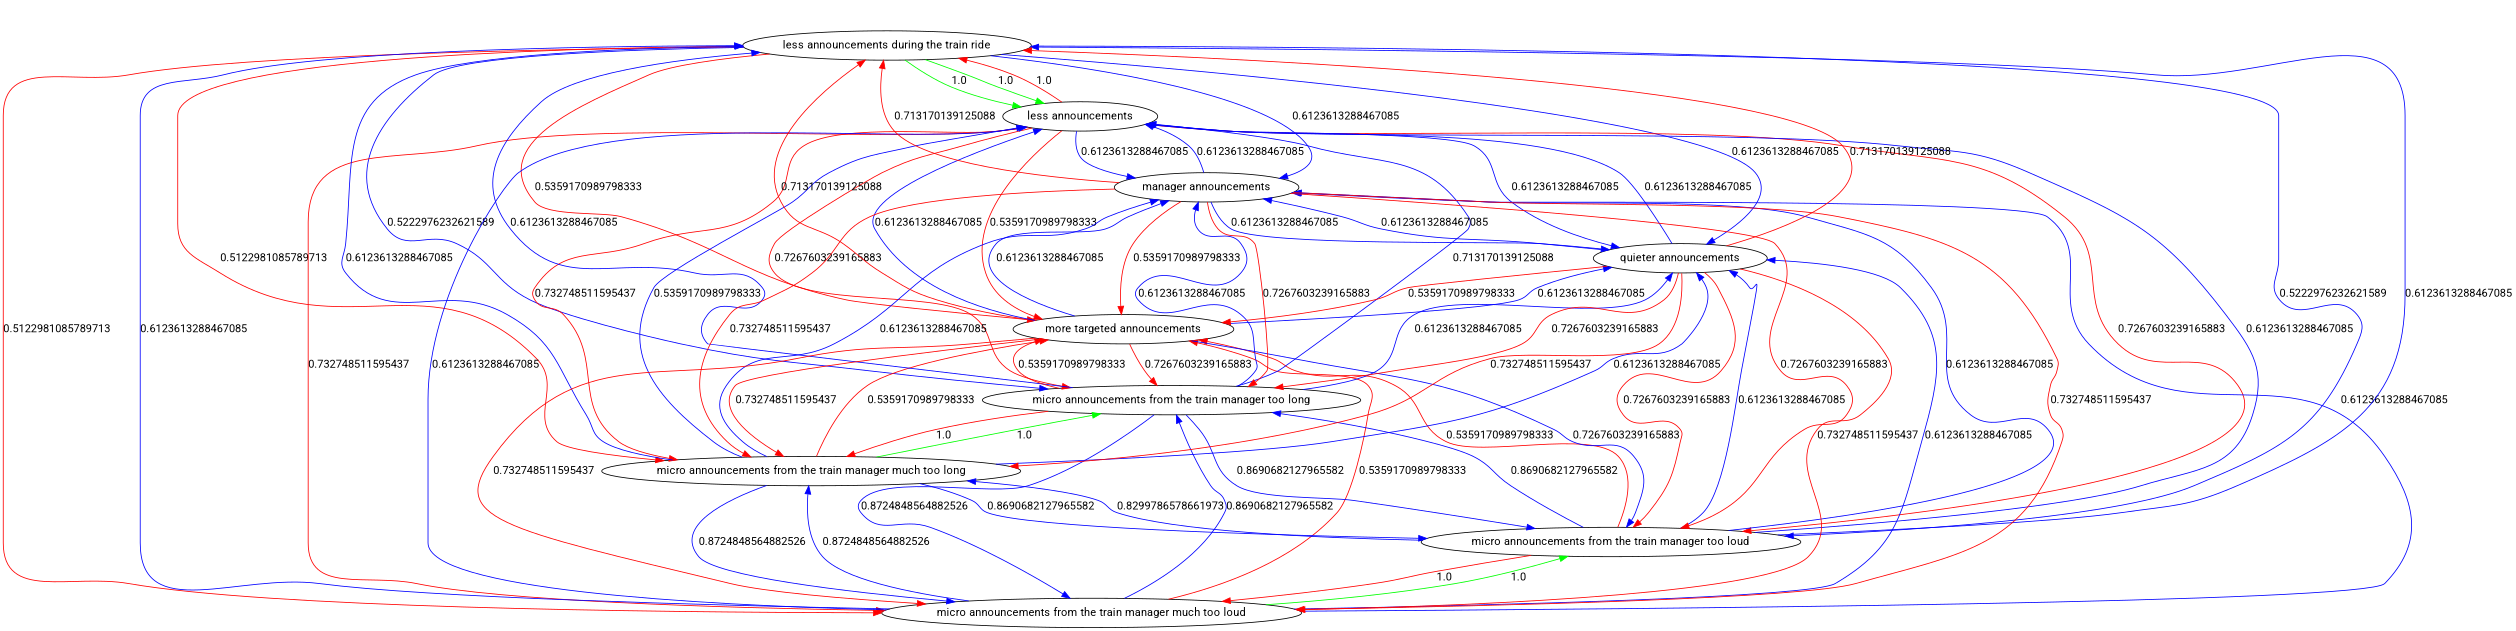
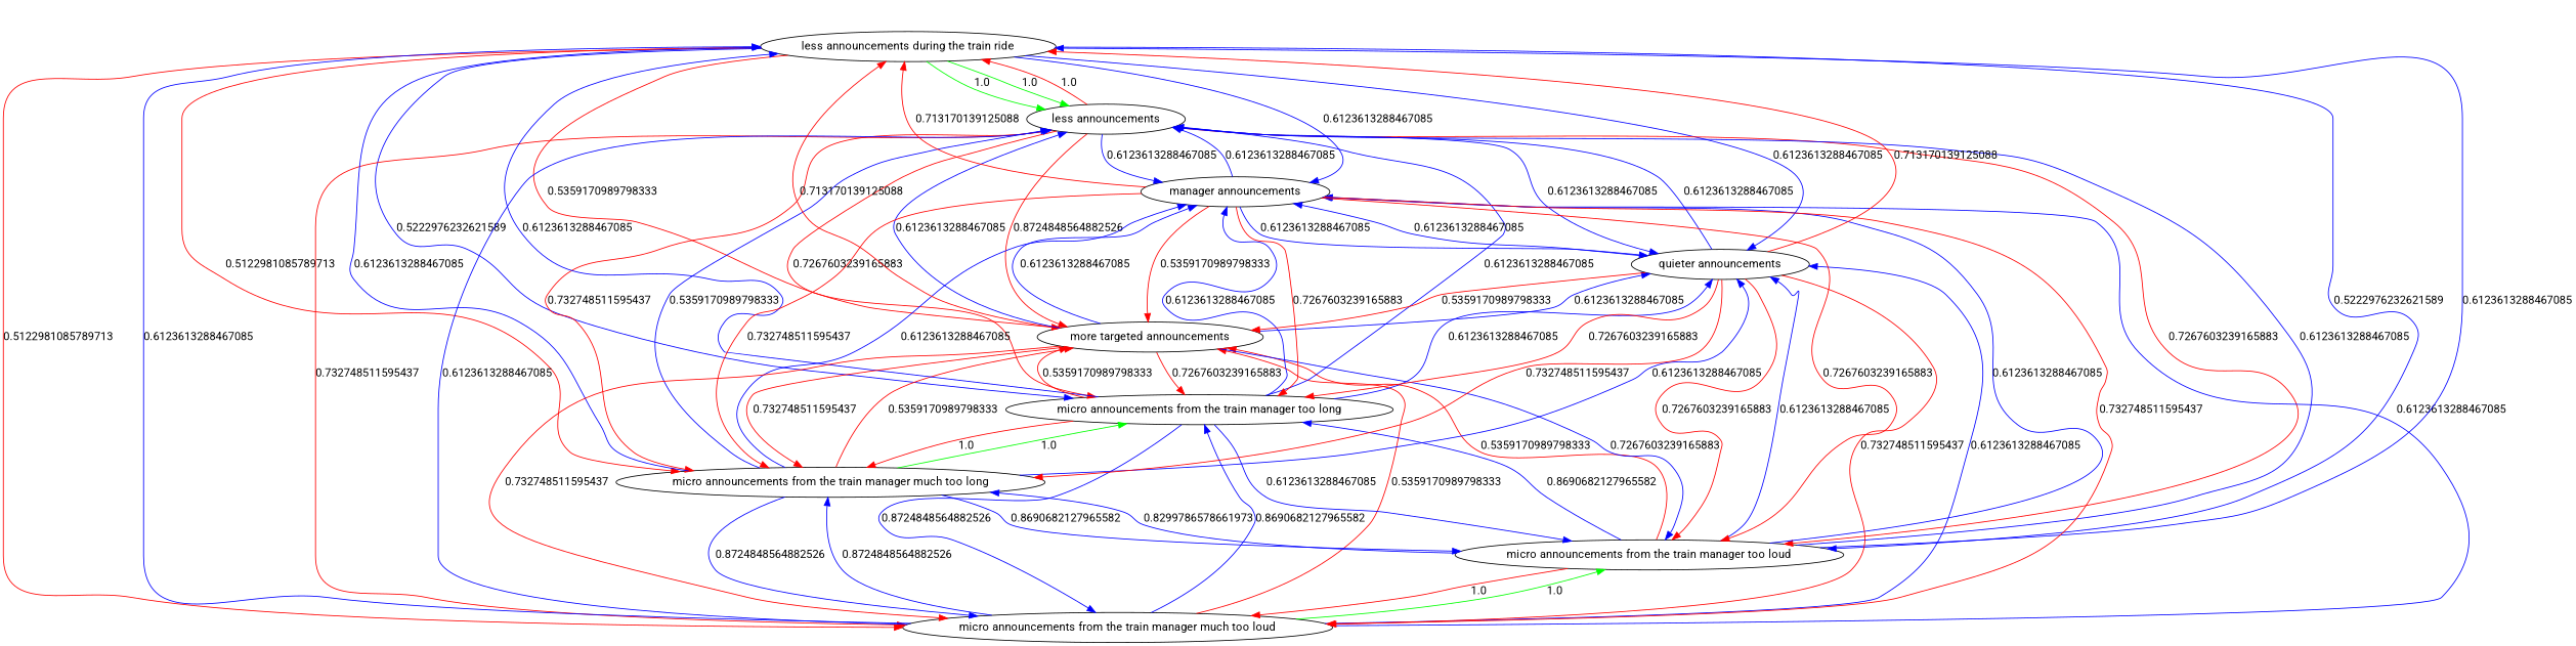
  digraph {
    fontname=Roboto
    node [fontname=Roboto]
    edge [color=blue fontname=Roboto]
    "less announcements during the train ride"
    "less announcements"
    "micro announcements from the train manager much too loud"
    "micro announcements from the train manager too loud"
    "micro announcements from the train manager much too long"
    "micro announcements from the train manager too long"
    "more targeted announcements"
    "quieter announcements"
    n9 [label="manager announcements"]
    "less announcements during the train ride" -> "less announcements" [color=green label=1.0]
    "less announcements during the train ride" -> "less announcements" [color=green label=1.0]
    "less announcements during the train ride" -> "micro announcements from the train manager much too loud" [color=red label=0.5122981085789713]
    "less announcements during the train ride" -> "micro announcements from the train manager too loud" [label=0.5222976232621589]
    "less announcements during the train ride" -> "micro announcements from the train manager much too long" [color=red label=0.5122981085789713]
    "less announcements during the train ride" -> "micro announcements from the train manager too long" [label=0.5222976232621589]
    "less announcements during the train ride" -> "more targeted announcements" [color=red label=0.5359170989798333]
    "less announcements during the train ride" -> "quieter announcements" [label=0.6123613288467085]
    "less announcements during the train ride" -> n9 [label=0.6123613288467085]
    "less announcements" -> "less announcements during the train ride" [color=red label=1.0]
    "less announcements" -> "micro announcements from the train manager much too loud" [color=red label=0.732748511595437]
    "less announcements" -> "micro announcements from the train manager too loud" [color=red label=0.7267603239165883]
    "less announcements" -> "micro announcements from the train manager much too long" [color=red label=0.732748511595437]
    "less announcements" -> "micro announcements from the train manager too long" [color=red label=0.7267603239165883]
-   "less announcements" -> "more targeted announcements" [color=red label=0.5359170989798333]
+   "less announcements" -> "more targeted announcements" [color=red label=0.8724848564882526]
    "less announcements" -> "quieter announcements" [label=0.6123613288467085]
    "less announcements" -> n9 [label=0.6123613288467085]
    "micro announcements from the train manager much too loud" -> "less announcements during the train ride" [label=0.6123613288467085]
    "micro announcements from the train manager much too loud" -> "less announcements" [label=0.6123613288467085]
    "micro announcements from the train manager much too loud" -> "micro announcements from the train manager too loud" [color=green label=1.0]
    "micro announcements from the train manager much too loud" -> "micro announcements from the train manager much too long" [label=0.8724848564882526]
    "micro announcements from the train manager much too loud" -> "micro announcements from the train manager too long" [label=0.8690682127965582]
    "micro announcements from the train manager much too loud" -> "more targeted announcements" [color=red label=0.5359170989798333]
    "micro announcements from the train manager much too loud" -> "quieter announcements" [label=0.6123613288467085]
    "micro announcements from the train manager much too loud" -> n9 [label=0.6123613288467085]
    "micro announcements from the train manager too loud" -> "less announcements during the train ride" [label=0.6123613288467085]
    "micro announcements from the train manager too loud" -> "less announcements" [label=0.6123613288467085]
    "micro announcements from the train manager too loud" -> "micro announcements from the train manager much too loud" [color=red label=1.0]
    "micro announcements from the train manager too loud" -> "micro announcements from the train manager much too long" [label=0.8299786578661973]
    "micro announcements from the train manager too loud" -> "micro announcements from the train manager too long" [label=0.8690682127965582]
    "micro announcements from the train manager too loud" -> "more targeted announcements" [color=red label=0.5359170989798333]
    "micro announcements from the train manager too loud" -> "quieter announcements" [label=0.6123613288467085]
    "micro announcements from the train manager too loud" -> n9 [label=0.6123613288467085]
    "micro announcements from the train manager much too long" -> "less announcements during the train ride" [label=0.6123613288467085]
    "micro announcements from the train manager much too long" -> "less announcements" [label=0.5359170989798333]
    "micro announcements from the train manager much too long" -> "micro announcements from the train manager much too loud" [label=0.8724848564882526]
    "micro announcements from the train manager much too long" -> "micro announcements from the train manager too loud" [label=0.8690682127965582]
    "micro announcements from the train manager much too long" -> "micro announcements from the train manager too long" [color=green label=1.0]
    "micro announcements from the train manager much too long" -> "more targeted announcements" [color=red label=0.5359170989798333]
    "micro announcements from the train manager much too long" -> "quieter announcements" [label=0.6123613288467085]
    "micro announcements from the train manager much too long" -> n9 [label=0.6123613288467085]
    "micro announcements from the train manager too long" -> "less announcements during the train ride" [label=0.6123613288467085]
-   "micro announcements from the train manager too long" -> "less announcements" [label=0.713170139125088]
+   "micro announcements from the train manager too long" -> "less announcements" [label=0.6123613288467085]
    "micro announcements from the train manager too long" -> "micro announcements from the train manager much too loud" [label=0.8724848564882526]
-   "micro announcements from the train manager too long" -> "micro announcements from the train manager too loud" [label=0.8690682127965582]
+   "micro announcements from the train manager too long" -> "micro announcements from the train manager too loud" [label=0.6123613288467085]
    "micro announcements from the train manager too long" -> "micro announcements from the train manager much too long" [color=red label=1.0]
    "micro announcements from the train manager too long" -> "more targeted announcements" [color=red label=0.5359170989798333]
    "micro announcements from the train manager too long" -> "quieter announcements" [label=0.6123613288467085]
    "micro announcements from the train manager too long" -> n9 [label=0.6123613288467085]
    "more targeted announcements" -> "less announcements during the train ride" [color=red label=0.713170139125088]
    "more targeted announcements" -> "less announcements" [label=0.6123613288467085]
    "more targeted announcements" -> "micro announcements from the train manager much too loud" [color=red label=0.732748511595437]
    "more targeted announcements" -> "micro announcements from the train manager too loud" [label=0.7267603239165883]
    "more targeted announcements" -> "micro announcements from the train manager much too long" [color=red label=0.732748511595437]
    "more targeted announcements" -> "micro announcements from the train manager too long" [color=red label=0.7267603239165883]
    "more targeted announcements" -> "quieter announcements" [label=0.6123613288467085]
    "more targeted announcements" -> n9 [label=0.6123613288467085]
    "quieter announcements" -> "less announcements during the train ride" [color=red label=0.713170139125088]
    "quieter announcements" -> "less announcements" [label=0.6123613288467085]
    "quieter announcements" -> "micro announcements from the train manager much too loud" [color=red label=0.732748511595437]
    "quieter announcements" -> "micro announcements from the train manager too loud" [color=red label=0.7267603239165883]
    "quieter announcements" -> "micro announcements from the train manager much too long" [color=red label=0.732748511595437]
    "quieter announcements" -> "micro announcements from the train manager too long" [color=red label=0.7267603239165883]
    "quieter announcements" -> "more targeted announcements" [color=red label=0.5359170989798333]
    "quieter announcements" -> n9 [label=0.6123613288467085]
    n9 -> "less announcements during the train ride" [color=red label=0.713170139125088]
    n9 -> "less announcements" [label=0.6123613288467085]
    n9 -> "micro announcements from the train manager much too loud" [color=red label=0.732748511595437]
    n9 -> "micro announcements from the train manager too loud" [color=red label=0.7267603239165883]
    n9 -> "micro announcements from the train manager much too long" [color=red label=0.732748511595437]
    n9 -> "micro announcements from the train manager too long" [color=red label=0.7267603239165883]
    n9 -> "more targeted announcements" [color=red label=0.5359170989798333]
    n9 -> "quieter announcements" [label=0.6123613288467085]
  }
